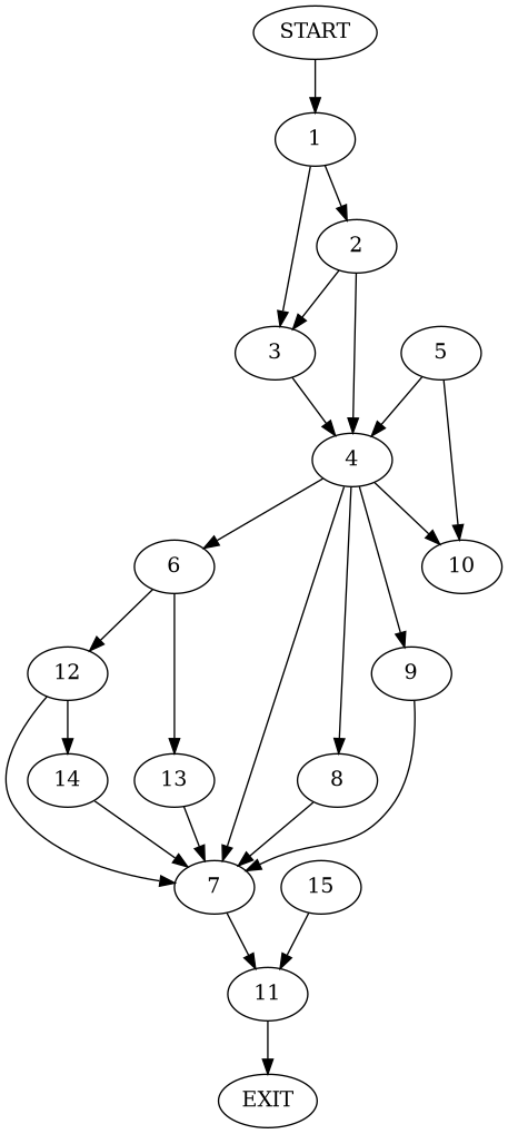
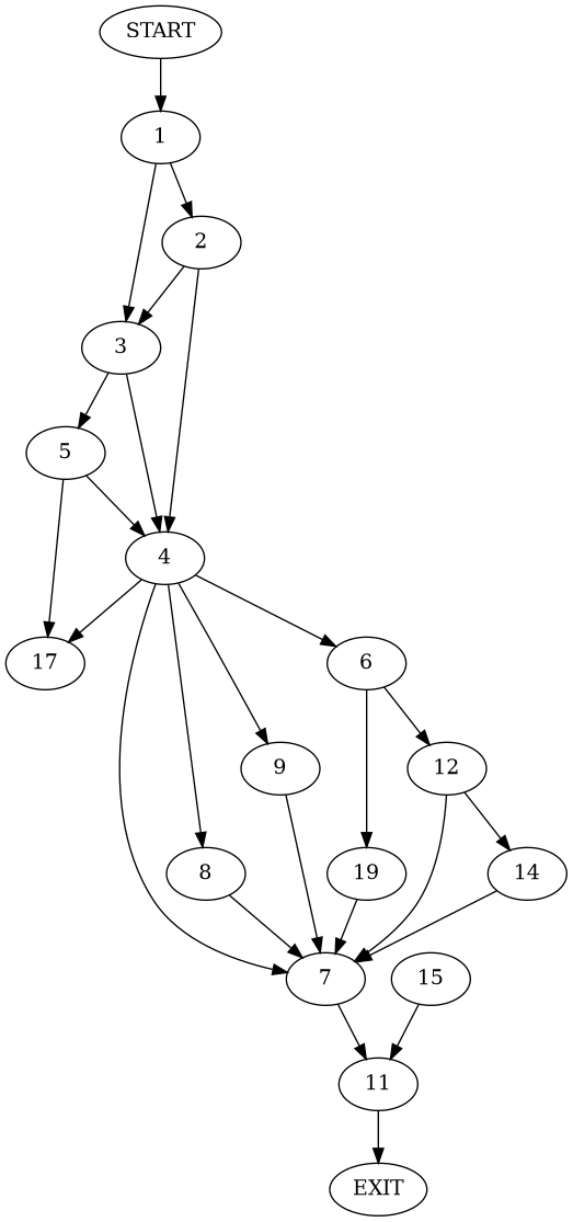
  digraph {
    n1 [label=START]
    1
    2
    3
    15
    11
    n7 [label=EXIT]
    4
    5
    6
    7
    8
    9
-   10
+   10 [label=17]
    12
-   13
+   13 [label=19]
    14
    n1 -> 1
    1 -> 2
    1 -> 3
    2 -> 3
    2 -> 4
    3 -> 4
+   3 -> 5
    15 -> 11
    11 -> n7
    4 -> 6
    4 -> 7
    4 -> 8
    4 -> 9
    4 -> 10
    5 -> 4
    5 -> 10
    6 -> 12
    6 -> 13
    7 -> 11
    8 -> 7
    9 -> 7
    12 -> 7
    12 -> 14
    13 -> 7
    14 -> 7
  }
